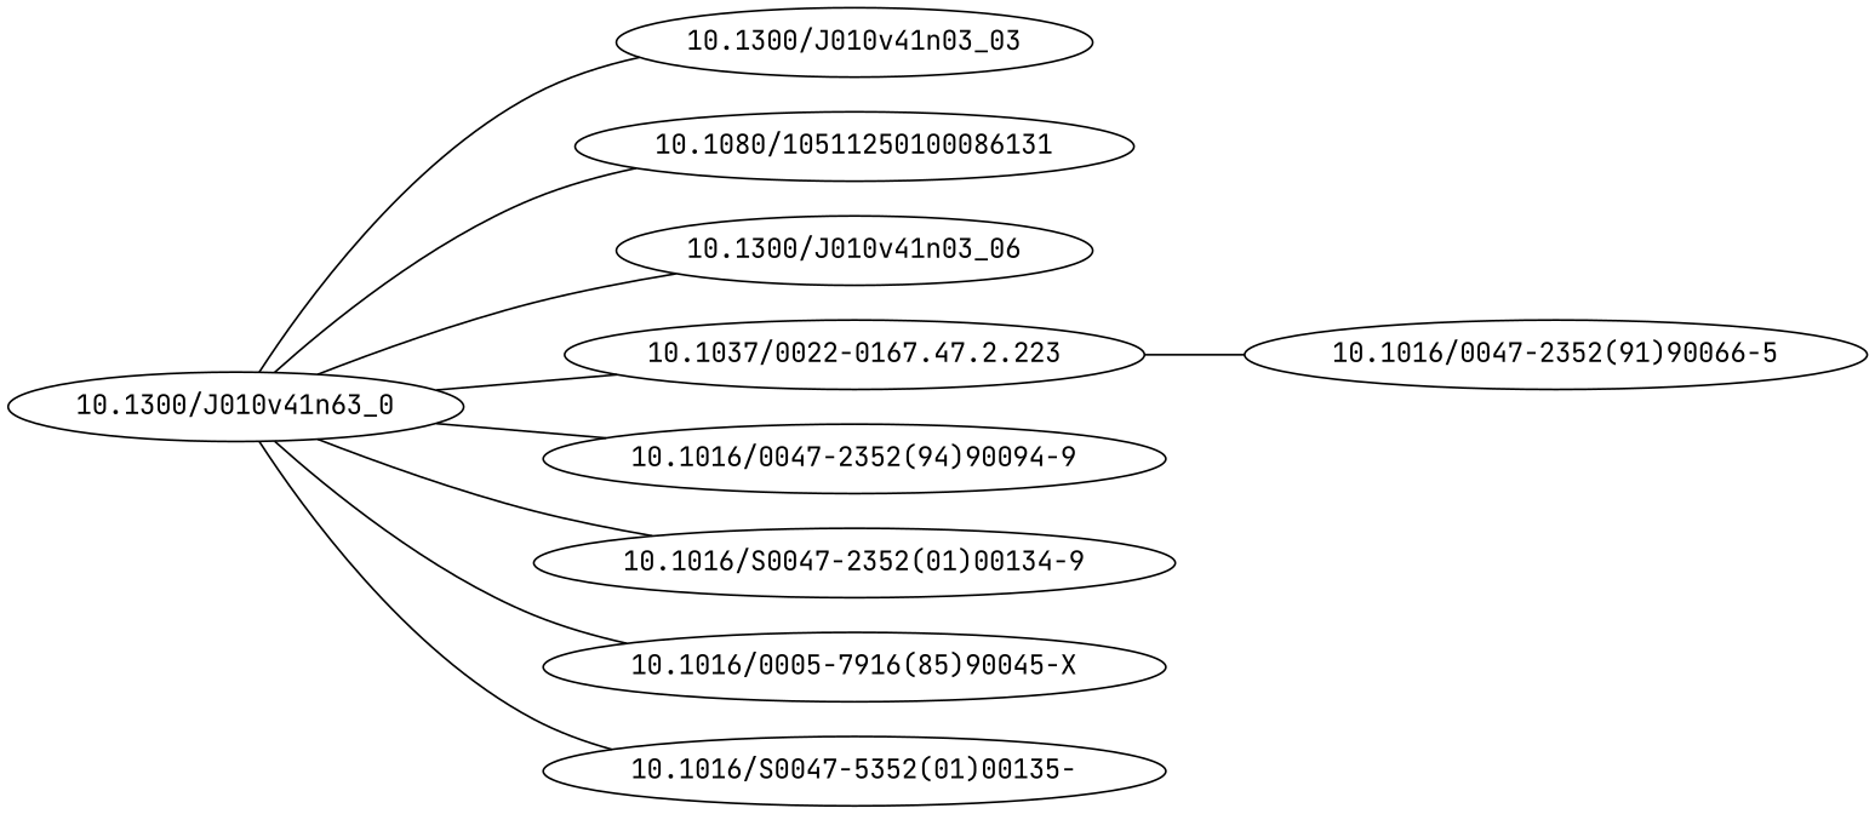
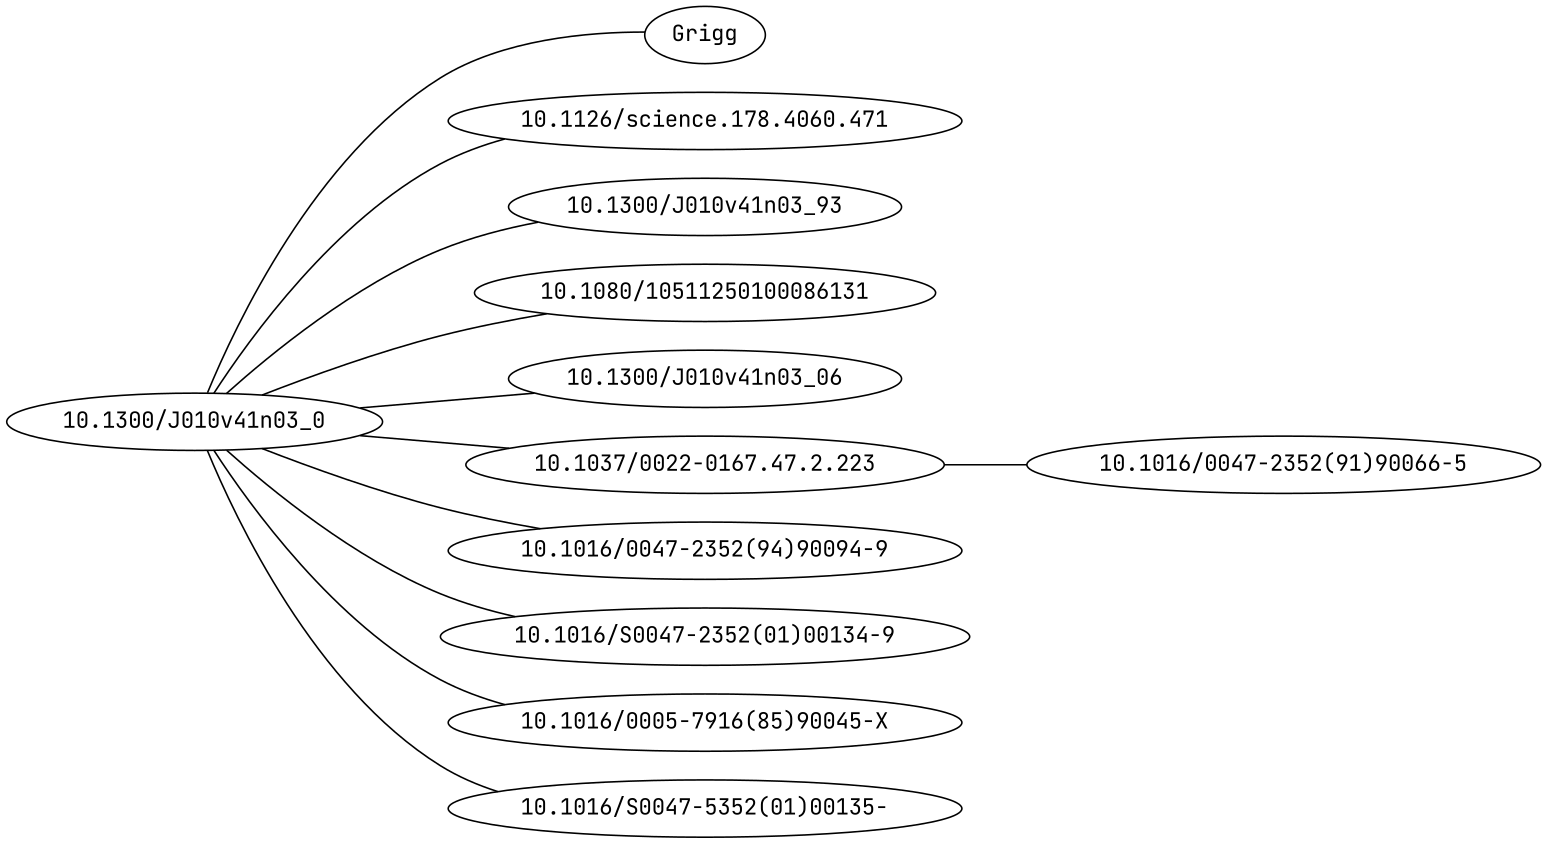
  strict graph {
    fontname="JetBrains Mono"
    rankdir=LR
    node [fontname="JetBrains Mono"]
    edge [fontname="JetBrains Mono"]
-   "10.1300/J010v41n03\_0" [label="10.1300/J010v41n63_0"]
-   "10.1300/J010v41n03\_03"
+   "10.1300/J010v41n03\_0"
+   Grigg
+   "10.1126/science.178.4060.471"
+   "10.1300/J010v41n03\_03" [label="10.1300/J010v41n03_93"]
    "10.1080/10511250100086131"
    n6 [label="10.1300/J010v41n03_06"]
    "10.1037/0022-0167.47.2.223"
    "10.1016/0047-2352(94)90094-9"
    "10.1016/S0047-2352(01)00134-9"
    "10.1016/0005-7916(85)90045-X"
    n11 [label="10.1016/S0047-5352(01)00135-"]
    "10.1016/0047-2352(91)90066-5"
+   "10.1300/J010v41n03\_0" -- Grigg
+   "10.1300/J010v41n03\_0" -- "10.1126/science.178.4060.471"
    "10.1300/J010v41n03\_0" -- "10.1300/J010v41n03\_03"
    "10.1300/J010v41n03\_0" -- "10.1080/10511250100086131"
    "10.1300/J010v41n03\_0" -- n6
    "10.1300/J010v41n03\_0" -- "10.1037/0022-0167.47.2.223"
    "10.1300/J010v41n03\_0" -- "10.1016/0047-2352(94)90094-9"
    "10.1300/J010v41n03\_0" -- "10.1016/S0047-2352(01)00134-9"
    "10.1300/J010v41n03\_0" -- "10.1016/0005-7916(85)90045-X"
    "10.1300/J010v41n03\_0" -- n11
    "10.1037/0022-0167.47.2.223" -- "10.1016/0047-2352(91)90066-5"
  }
